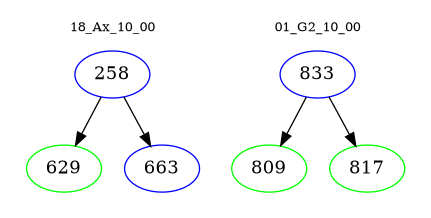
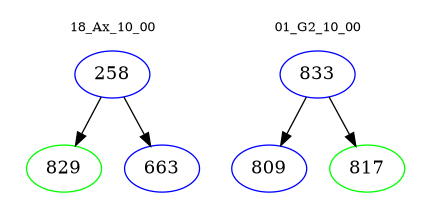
  digraph {
    node [color=blue]
    edge [color=black]
    n1 [label=258]
-   n2 [color=green label=629]
+   n2 [color=green label=829]
    n3 [label=663]
    n4 [label=833]
-   n5 [color=green label=809]
+   n5 [label=809]
    n6 [color=green label=817]
    subgraph cluster_1 {
      color=white
      fontsize=10
      label="18_Ax_10_00"
      n1
      n2
      n3
    }
    subgraph cluster_2 {
      color=white
      fontsize=10
      label="01_G2_10_00"
      n4
      n5
      n6
    }
    n1 -> n2
    n1 -> n3
    n4 -> n5
    n4 -> n6
  }
